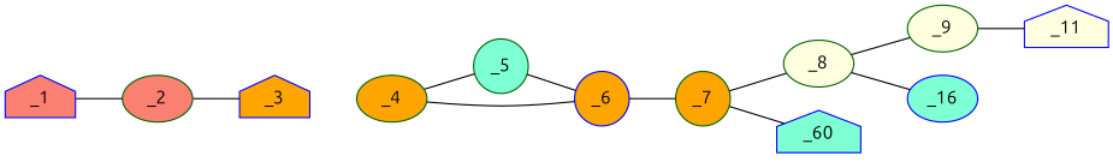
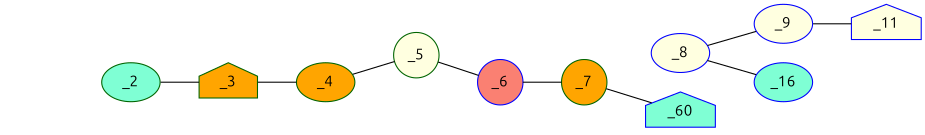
  graph {
    fontname=Ubuntu
    rankdir=LR
    node [charge=0 chem=1 color=blue fillcolor=aquamarine fontname=Ubuntu shape=ellipse style=filled symbol="C  " x=3.7321 y=-0.433]
    edge [fontname=Ubuntu valence=1]
-   _1 [fillcolor=salmon shape=house x=8.9282]
-   _2 [color=darkgreen fillcolor=salmon x=8.0622 y=0.067]
-   _3 [fillcolor=orange shape=house x=7.1962]
+   _2 [color=darkgreen x=8.0622 y=0.067]
+   _3 [color=darkgreen fillcolor=orange shape=house x=7.1962]
    _4 [color=darkgreen fillcolor=orange x=6.3301 y=0.067]
-   _5 [color=darkgreen shape=circle x=5.4641]
-   _6 [fillcolor=orange shape=circle x=4.5981 y=0.067]
+   _5 [color=darkgreen fillcolor=lightyellow shape=circle x=5.4641]
+   _6 [fillcolor=salmon shape=circle x=4.5981 y=0.067]
    _7 [chem=6 color=darkgreen fillcolor=orange shape=circle symbol="P  "]
-   _8 [chem=2 color=darkgreen fillcolor=lightyellow symbol="O  " x=2.866 y=-0.933]
+   _8 [chem=2 fillcolor=lightyellow symbol="O  " x=2.866 y=-0.933]
    n9 [chem=2 label=_60 shape=house symbol="O  " x=4.2321 y=-1.299]
-   _9 [chem=2 color=darkgreen fillcolor=lightyellow symbol="O  " x=3.2321 y=0.433]
+   _9 [chem=2 fillcolor=lightyellow symbol="O  " x=3.2321 y=0.433]
    n11 [label=_16 x=2]
    _11 [fillcolor=lightyellow shape=house y=1.299]
-   _1 -- _2
    _2 -- _3
-   _6 -- _4
+   _3 -- _4
    _4 -- _5
    _5 -- _6
    _6 -- _7
-   _7 -- _8
    _7 -- n9 [valence=2]
    _8 -- _9
    _8 -- n11
    _9 -- _11
  }
